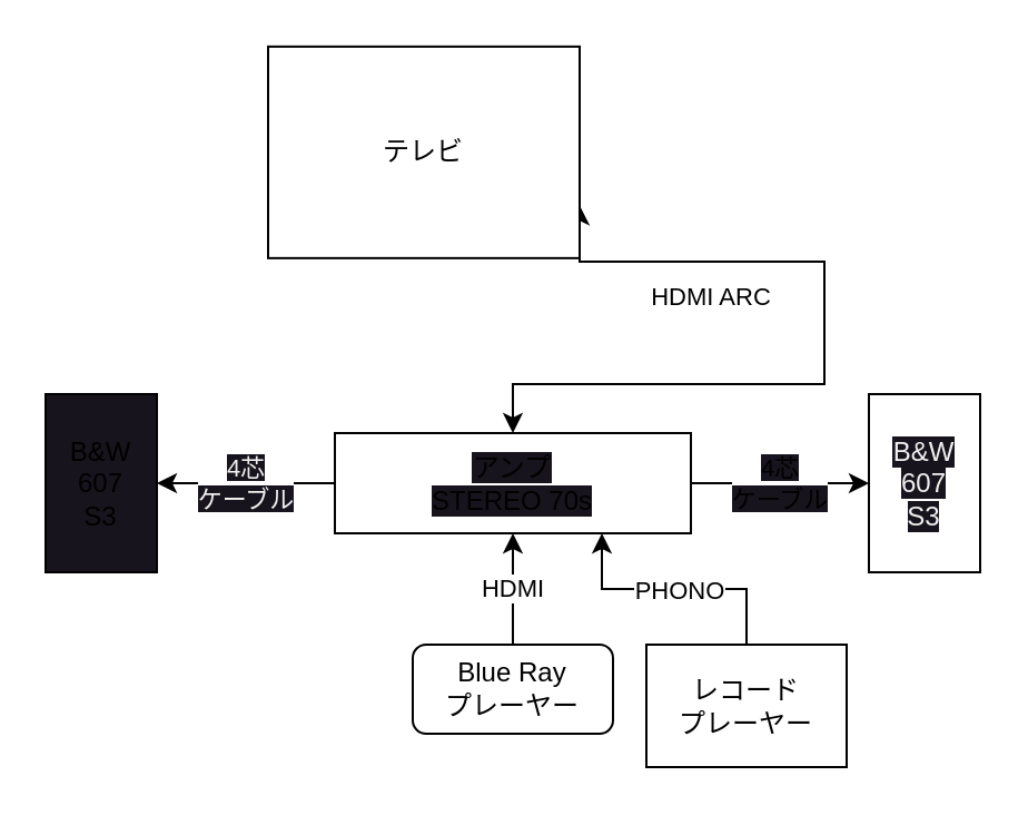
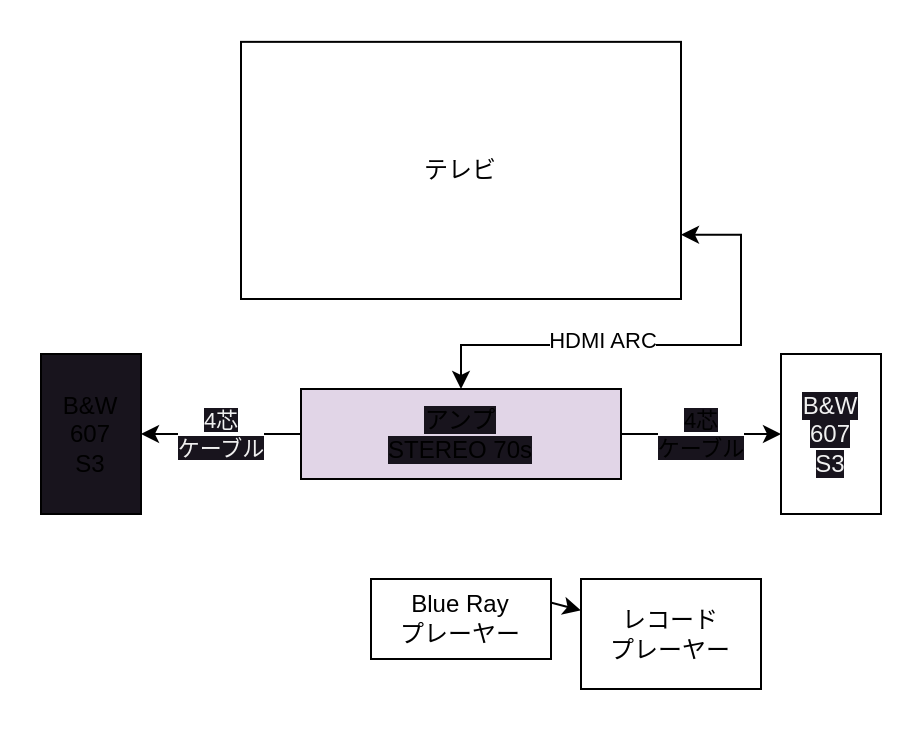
  <mxCell id="0" />
  <mxCell id="1" parent="0" />
  <mxCell id="2" style="edgeStyle=orthogonalEdgeStyle;html=1;exitX=1;exitY=0.75;exitDx=0;exitDy=0;endArrow=classic;endFill=1;startArrow=classic;startFill=1;entryX=0.5;entryY=0;entryDx=0;entryDy=0;rounded=0;" parent="1" source="4" target="6" edge="1"><mxGeometry relative="1" as="geometry"><Array as="points"><mxPoint x="370" y="117" /><mxPoint x="370" y="172" /><mxPoint x="230" y="172" /></Array></mxGeometry></mxCell>
  <mxCell id="3" value="HDMI ARC" style="edgeLabel;html=1;align=center;verticalAlign=middle;resizable=0;points=[];" parent="2" vertex="1" connectable="0"><mxGeometry x="-0.141" y="-3" relative="1" as="geometry"><mxPoint x="-49" as="offset" /></mxGeometry></mxCell>
- <mxCell id="4" value="テレビ" style="whiteSpace=wrap;html=1;" parent="1" vertex="1"><mxGeometry x="120" y="20.43" width="140" height="95" as="geometry" /></mxCell>
+ <mxCell id="4" value="テレビ" style="whiteSpace=wrap;html=1;" parent="1" vertex="1"><mxGeometry x="120" y="20.43" width="220" height="128.57" as="geometry" /></mxCell>
  <mxCell id="5" value="&lt;span style=&quot;color: rgb(240, 240, 240); font-family: Helvetica; font-size: 11px; font-style: normal; font-variant-ligatures: normal; font-variant-caps: normal; font-weight: 400; letter-spacing: normal; orphans: 2; text-align: center; text-indent: 0px; text-transform: none; widows: 2; word-spacing: 0px; -webkit-text-stroke-width: 0px; text-decoration-thickness: initial; text-decoration-style: initial; text-decoration-color: initial; float: none; display: inline !important; background-color: rgb(24, 20, 29);&quot;&gt;4芯&lt;br&gt;ケーブル&lt;/span&gt;" style="edgeStyle=none;rounded=0;html=1;exitX=0;exitY=0.5;exitDx=0;exitDy=0;entryX=1;entryY=0.5;entryDx=0;entryDy=0;strokeWidth=1;startArrow=none;startFill=0;endArrow=classic;endFill=1;" parent="1" source="6" target="7" edge="1"><mxGeometry relative="1" as="geometry" /></mxCell>
- <mxCell id="6" value="&lt;span style=&quot;background-color: rgb(24, 20, 29);&quot;&gt;アンプ&lt;br&gt;STEREO 70s&lt;/span&gt;" style="whiteSpace=wrap;html=1;" parent="1" vertex="1"><mxGeometry x="150" y="194" width="160" height="45" as="geometry" /></mxCell>
+ <mxCell id="6" value="&lt;span style=&quot;background-color: rgb(24, 20, 29);&quot;&gt;アンプ&lt;br&gt;STEREO 70s&lt;/span&gt;" style="whiteSpace=wrap;html=1;fillColor=#e1d5e7;" parent="1" vertex="1"><mxGeometry x="150" y="194" width="160" height="45" as="geometry" /></mxCell>
  <mxCell id="7" value="B&amp;amp;W&lt;br&gt;607&lt;br&gt;S3" style="whiteSpace=wrap;html=1;fillColor=#18141D;" parent="1" vertex="1"><mxGeometry x="20" y="176.5" width="50" height="80" as="geometry" /></mxCell>
  <mxCell id="8" value="&lt;span style=&quot;background-color: rgb(24, 20, 29);&quot;&gt;&lt;span style=&quot;color: rgb(240, 240, 240); font-family: Helvetica; font-size: 12px; font-style: normal; font-variant-ligatures: normal; font-variant-caps: normal; font-weight: 400; letter-spacing: normal; orphans: 2; text-align: center; text-indent: 0px; text-transform: none; widows: 2; word-spacing: 0px; -webkit-text-stroke-width: 0px; text-decoration-thickness: initial; text-decoration-style: initial; text-decoration-color: initial; float: none; display: inline !important;&quot;&gt;B&amp;amp;W&lt;/span&gt;&lt;br style=&quot;border-color: rgb(0, 0, 0); color: rgb(240, 240, 240); font-family: Helvetica; font-size: 12px; font-style: normal; font-variant-ligatures: normal; font-variant-caps: normal; font-weight: 400; letter-spacing: normal; orphans: 2; text-align: center; text-indent: 0px; text-transform: none; widows: 2; word-spacing: 0px; -webkit-text-stroke-width: 0px; text-decoration-thickness: initial; text-decoration-style: initial; text-decoration-color: initial;&quot;&gt;&lt;span style=&quot;color: rgb(240, 240, 240); font-family: Helvetica; font-size: 12px; font-style: normal; font-variant-ligatures: normal; font-variant-caps: normal; font-weight: 400; letter-spacing: normal; orphans: 2; text-align: center; text-indent: 0px; text-transform: none; widows: 2; word-spacing: 0px; -webkit-text-stroke-width: 0px; text-decoration-thickness: initial; text-decoration-style: initial; text-decoration-color: initial; float: none; display: inline !important;&quot;&gt;607&lt;/span&gt;&lt;br style=&quot;border-color: rgb(0, 0, 0); color: rgb(240, 240, 240); font-family: Helvetica; font-size: 12px; font-style: normal; font-variant-ligatures: normal; font-variant-caps: normal; font-weight: 400; letter-spacing: normal; orphans: 2; text-align: center; text-indent: 0px; text-transform: none; widows: 2; word-spacing: 0px; -webkit-text-stroke-width: 0px; text-decoration-thickness: initial; text-decoration-style: initial; text-decoration-color: initial;&quot;&gt;&lt;span style=&quot;color: rgb(240, 240, 240); font-family: Helvetica; font-size: 12px; font-style: normal; font-variant-ligatures: normal; font-variant-caps: normal; font-weight: 400; letter-spacing: normal; orphans: 2; text-align: center; text-indent: 0px; text-transform: none; widows: 2; word-spacing: 0px; -webkit-text-stroke-width: 0px; text-decoration-thickness: initial; text-decoration-style: initial; text-decoration-color: initial; float: none; display: inline !important;&quot;&gt;S3&lt;/span&gt;&lt;/span&gt;" style="whiteSpace=wrap;html=1;" parent="1" vertex="1"><mxGeometry x="390" y="176.5" width="50" height="80" as="geometry" /></mxCell>
- <mxCell id="9" value="HDMI" style="edgeStyle=none;rounded=0;html=1;exitX=0.5;exitY=0;exitDx=0;exitDy=0;entryX=0.5;entryY=1;entryDx=0;entryDy=0;strokeWidth=1;startArrow=none;startFill=0;endArrow=classic;endFill=1;" parent="1" source="10" target="6" edge="1"><mxGeometry relative="1" as="geometry" /></mxCell>
- <mxCell id="10" value="Blue Ray&lt;br&gt;プレーヤー" style="whiteSpace=wrap;html=1;rounded=1;" parent="1" vertex="1"><mxGeometry x="185" y="289" width="90" height="40" as="geometry" /></mxCell>
- <mxCell id="11" style="edgeStyle=orthogonalEdgeStyle;rounded=0;html=1;exitX=0.5;exitY=0;exitDx=0;exitDy=0;entryX=0.75;entryY=1;entryDx=0;entryDy=0;strokeWidth=1;startArrow=none;startFill=0;endArrow=classic;endFill=1;" parent="1" source="13" target="6" edge="1"><mxGeometry relative="1" as="geometry" /></mxCell>
- <mxCell id="12" value="PHONO" style="edgeLabel;html=1;align=center;verticalAlign=middle;resizable=0;points=[];" parent="11" vertex="1" connectable="0"><mxGeometry x="-0.214" relative="1" as="geometry"><mxPoint x="-11" as="offset" /></mxGeometry></mxCell>
+ <mxCell id="9" value="HDMI" style="edgeStyle=none;rounded=0;html=1;exitX=0.5;exitY=0;exitDx=0;exitDy=0;strokeWidth=1;startArrow=none;startFill=0;endArrow=classic;endFill=1;" parent="1" source="10" target="13" edge="1"><mxGeometry relative="1" as="geometry" /></mxCell>
+ <mxCell id="10" value="Blue Ray&lt;br&gt;プレーヤー" style="whiteSpace=wrap;html=1;" parent="1" vertex="1"><mxGeometry x="185" y="289" width="90" height="40" as="geometry" /></mxCell>
  <mxCell id="13" value="レコード&lt;br&gt;プレーヤー" style="whiteSpace=wrap;html=1;" parent="1" vertex="1"><mxGeometry x="290" y="289" width="90" height="55" as="geometry" /></mxCell>
  <mxCell id="14" value="&lt;span style=&quot;background-color: rgb(24, 20, 29);&quot;&gt;4芯&lt;br&gt;ケーブル&lt;/span&gt;" style="edgeStyle=none;rounded=0;html=1;entryX=0;entryY=0.5;entryDx=0;entryDy=0;strokeWidth=1;startArrow=none;startFill=0;endArrow=classic;endFill=1;exitX=1;exitY=0.5;exitDx=0;exitDy=0;" parent="1" source="6" target="8" edge="1"><mxGeometry relative="1" as="geometry"><mxPoint x="290" y="217" as="sourcePoint" /><mxPoint x="100" y="226.5" as="targetPoint" /><mxPoint as="offset" /></mxGeometry></mxCell>
